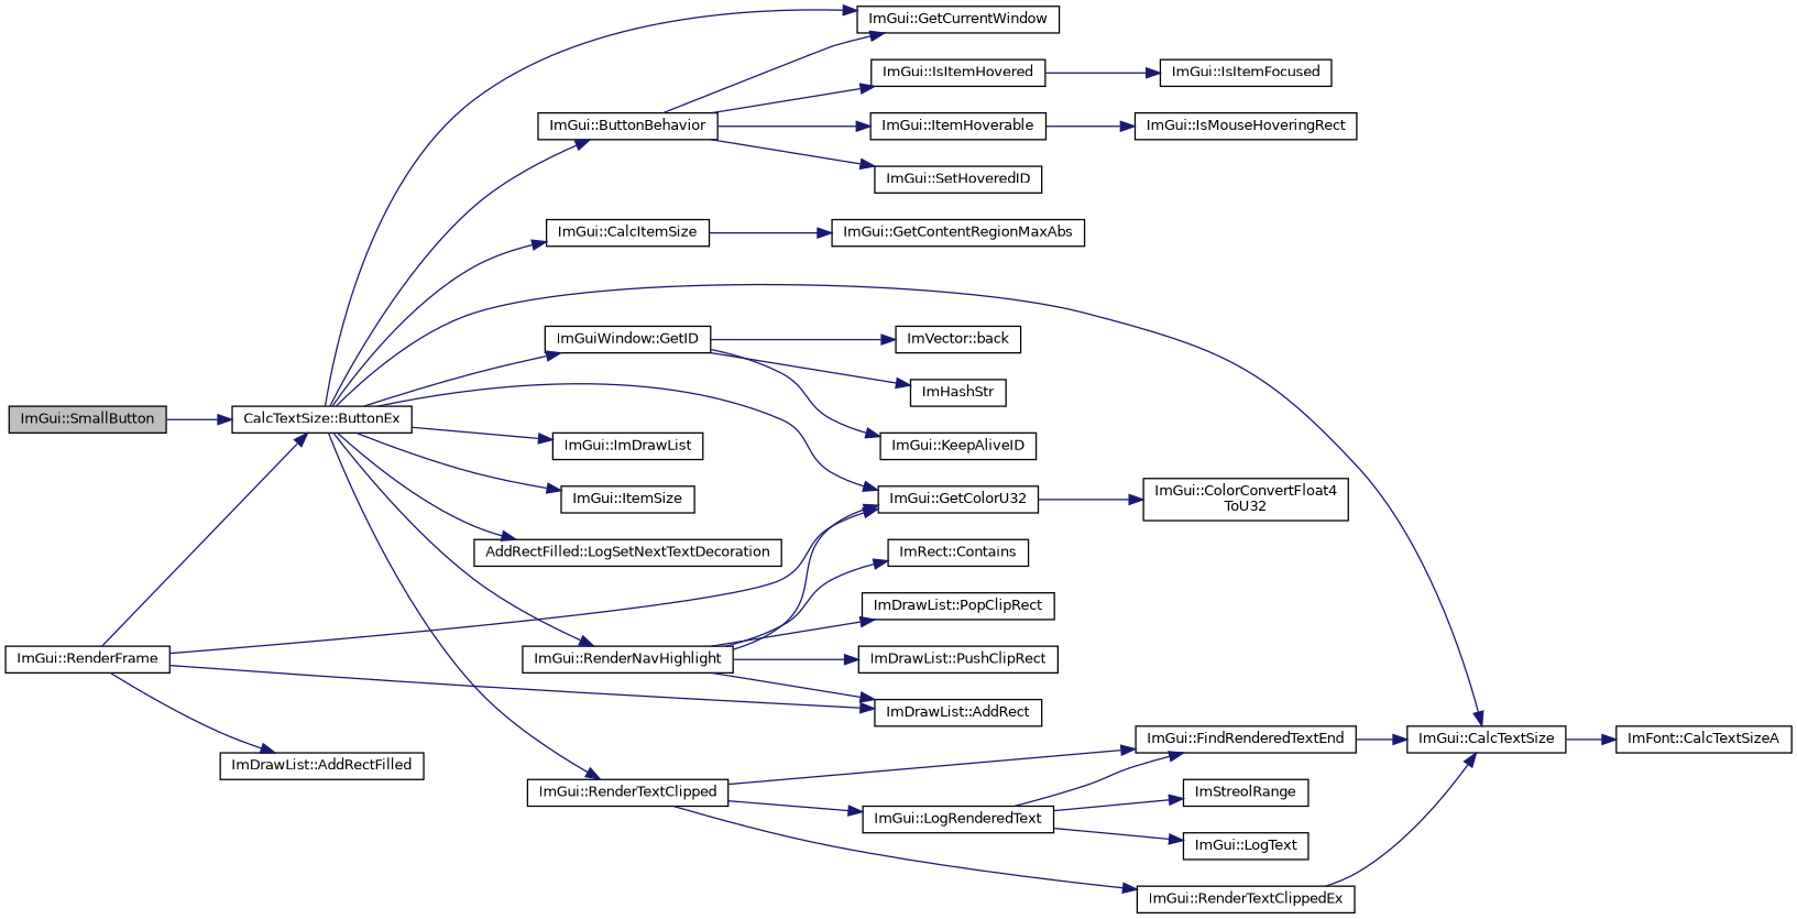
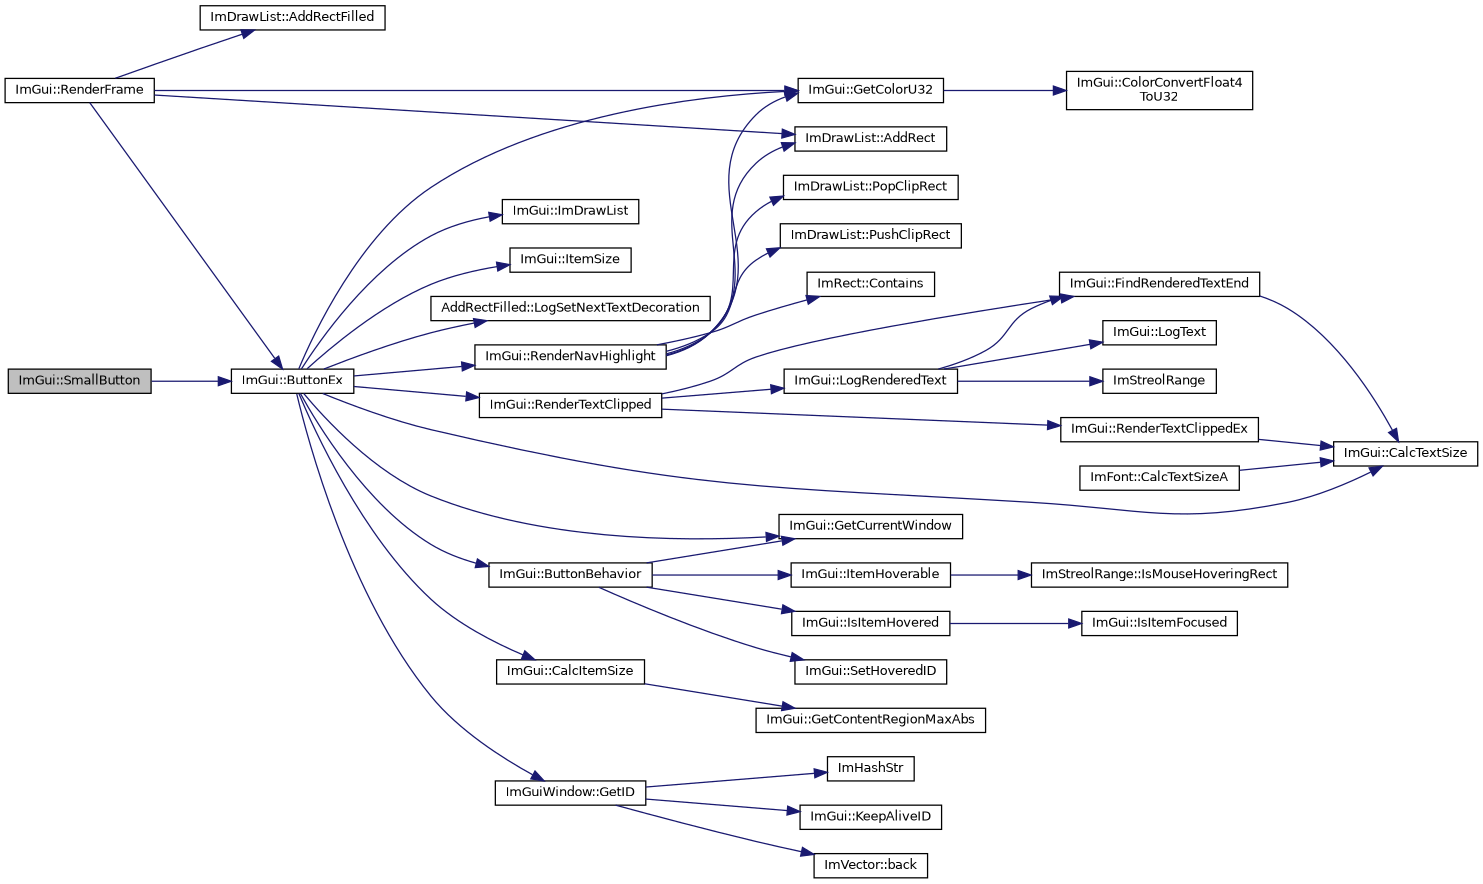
  digraph {
    rankdir=LR
    node [color=black fillcolor=white fontname=Helvetica fontsize=10 shape=record style=filled]
    edge [color=midnightblue fontname=Helvetica fontsize=10 labelfontname=Helvetica labelfontsize=10 style=solid]
    n1 [fillcolor=grey75 fontcolor=black height=0.2 label="ImGui::SmallButton" width=0.4]
-   n2 [height=0.2 label="CalcTextSize::ButtonEx" width=0.4]
+   n2 [height=0.2 label="ImGui::ButtonEx" width=0.4]
    n3 [height=0.2 label="ImGui::ButtonBehavior" width=0.4]
    n4 [height=0.2 label="ImGui::GetCurrentWindow" width=0.4]
    n5 [height=0.2 label="ImGui::CalcItemSize" width=0.4]
    n6 [height=0.2 label="ImGui::CalcTextSize" width=0.4]
    n7 [height=0.2 label="ImGui::GetColorU32" width=0.4]
    n8 [height=0.2 label="ImGuiWindow::GetID" width=0.4]
    n9 [height=0.2 label="ImGui::ImDrawList" width=0.4]
    n10 [height=0.2 label="ImGui::ItemSize" width=0.4]
    n11 [height=0.2 label="AddRectFilled::LogSetNextTextDecoration" width=0.4]
    n12 [height=0.2 label="ImGui::RenderNavHighlight" width=0.4]
    n13 [height=0.2 label="ImGui::RenderTextClipped" width=0.4]
    n14 [height=0.2 label="ImGui::IsItemHovered" width=0.4]
    n15 [height=0.2 label="ImGui::ItemHoverable" width=0.4]
    n16 [height=0.2 label="ImGui::SetHoveredID" width=0.4]
    n17 [height=0.2 label="ImGui::GetContentRegionMaxAbs" width=0.4]
    n18 [height=0.2 label="ImFont::CalcTextSizeA" width=0.4]
    n19 [height=0.2 label="ImGui::ColorConvertFloat4\lToU32" width=0.4]
    n20 [height=0.2 label="ImVector::back" width=0.4]
    n21 [height=0.2 label=ImHashStr width=0.4]
    n22 [height=0.2 label="ImGui::KeepAliveID" width=0.4]
    n23 [height=0.2 label="ImGui::RenderFrame" width=0.4]
    n24 [height=0.2 label="ImDrawList::AddRect" width=0.4]
    n25 [height=0.2 label="ImDrawList::AddRectFilled" width=0.4]
    n26 [height=0.2 label="ImRect::Contains" width=0.4]
    n27 [height=0.2 label="ImDrawList::PopClipRect" width=0.4]
    n28 [height=0.2 label="ImDrawList::PushClipRect" width=0.4]
    n29 [height=0.2 label="ImGui::FindRenderedTextEnd" width=0.4]
    n30 [height=0.2 label="ImGui::LogRenderedText" width=0.4]
    n31 [height=0.2 label="ImGui::RenderTextClippedEx" width=0.4]
    n32 [height=0.2 label="ImGui::IsItemFocused" width=0.4]
-   n33 [height=0.2 label="ImGui::IsMouseHoveringRect" width=0.4]
+   n33 [height=0.2 label="ImStreolRange::IsMouseHoveringRect" width=0.4]
    n34 [height=0.2 label=ImStreolRange width=0.4]
    n35 [height=0.2 label="ImGui::LogText" width=0.4]
    n1 -> n2
    n2 -> n3
    n2 -> n4
    n2 -> n5
    n2 -> n6
    n2 -> n7
    n2 -> n8
    n2 -> n9
    n2 -> n10
    n2 -> n11
    n2 -> n12
    n2 -> n13
    n3 -> n4
    n3 -> n14
    n3 -> n15
    n3 -> n16
    n5 -> n17
-   n6 -> n18
+   n18 -> n6
    n7 -> n19
    n8 -> n20
    n8 -> n21
    n8 -> n22
    n12 -> n7
    n12 -> n24
    n12 -> n26
    n12 -> n27
    n12 -> n28
    n13 -> n29
    n13 -> n30
    n13 -> n31
    n14 -> n32
    n15 -> n33
    n23 -> n2
    n23 -> n7
    n23 -> n24
    n23 -> n25
    n29 -> n6
    n30 -> n29
    n30 -> n34
    n30 -> n35
    n31 -> n6
  }
